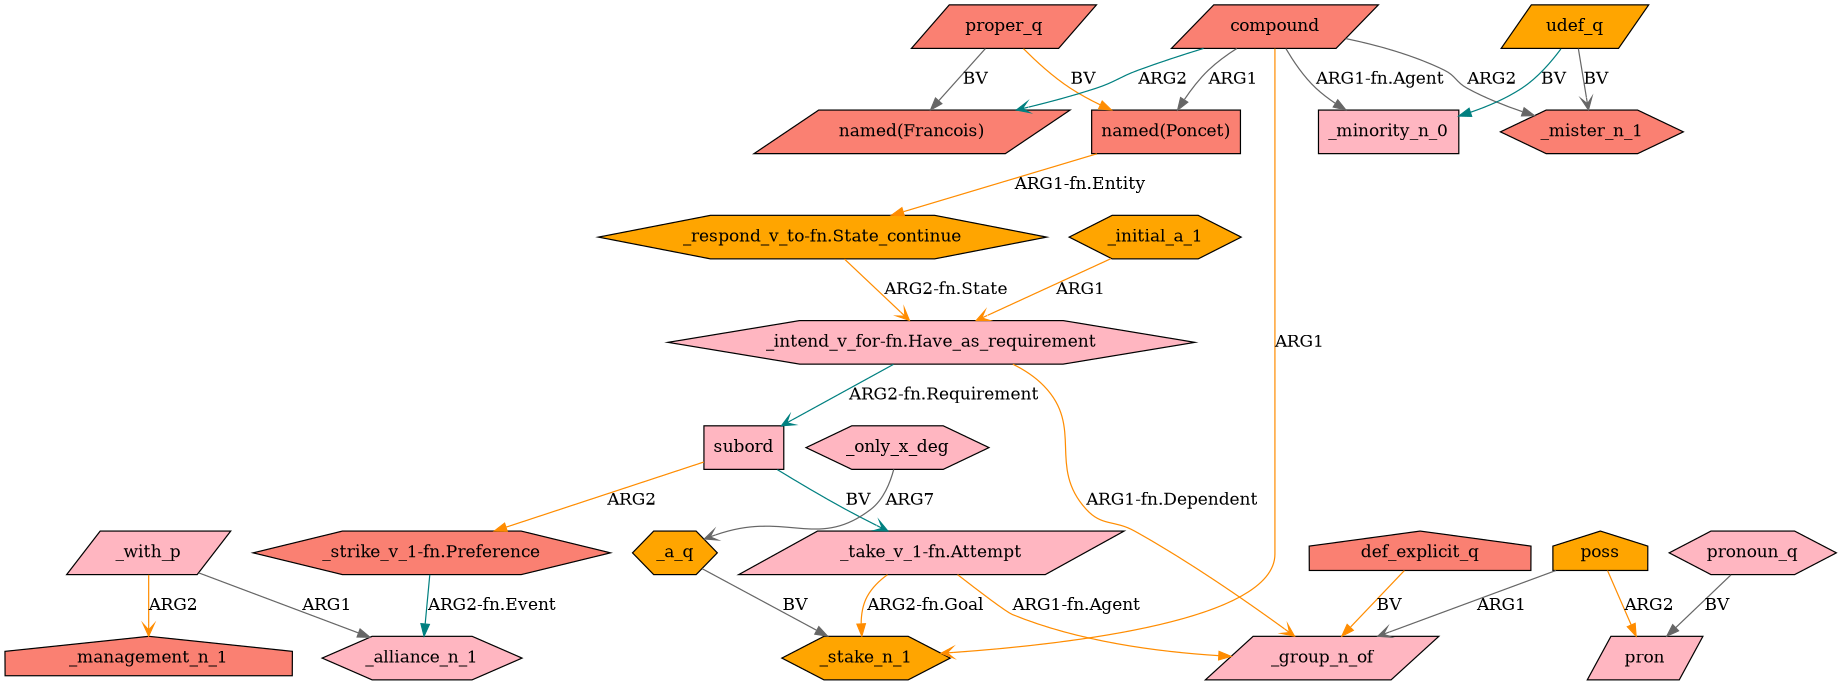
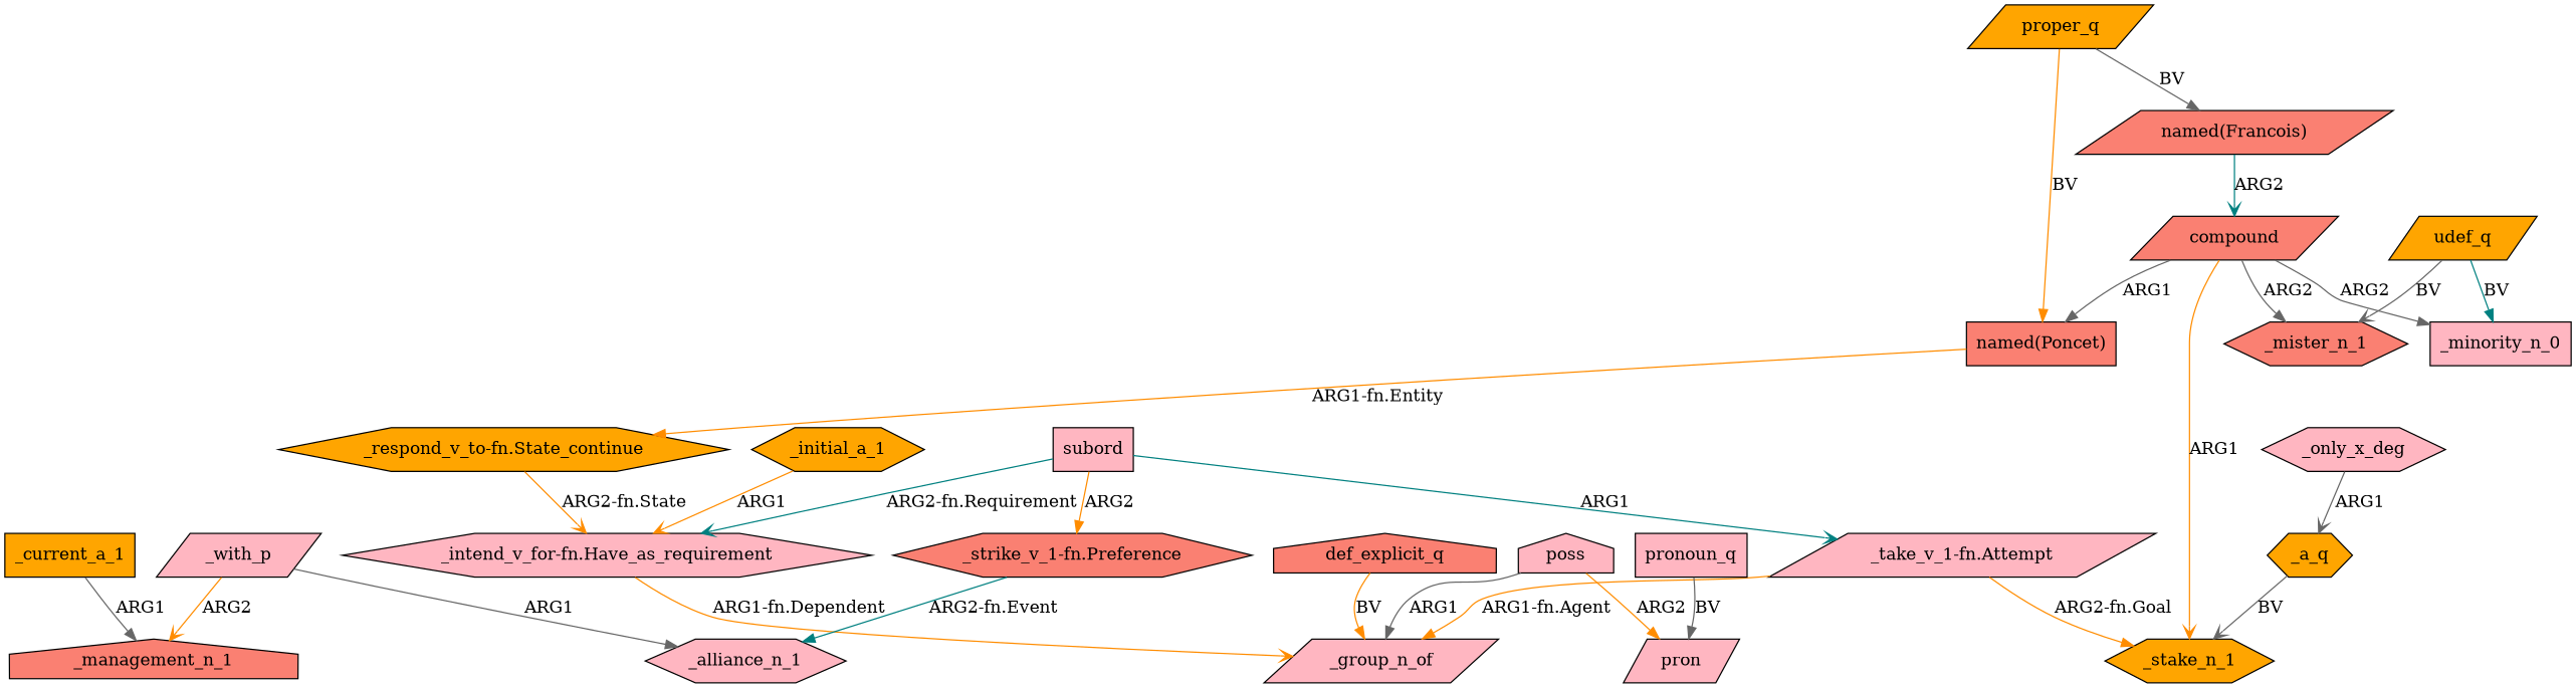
  digraph {
    node [fillcolor=lightpink shape=hexagon style=filled]
    edge [arrowhead=normal color=darkorange]
    _with_p [shape=parallelogram]
    _management_n_1 [fillcolor=salmon shape=house]
    _alliance_n_1
-   proper_q [fillcolor=salmon shape=parallelogram]
+   proper_q [fillcolor=orange shape=parallelogram]
    "named(Francois)" [fillcolor=salmon shape=parallelogram]
    "named(Poncet)" [fillcolor=salmon shape=box]
    "_respond_v_to-fn.State_continue" [fillcolor=orange]
    compound [fillcolor=salmon shape=parallelogram]
    _mister_n_1 [fillcolor=salmon]
    n10 [label=_minority_n_0 shape=box]
    _stake_n_1 [fillcolor=orange]
    udef_q [fillcolor=orange shape=parallelogram]
    _a_q [fillcolor=orange]
    "_take_v_1-fn.Attempt" [shape=parallelogram]
    _group_n_of [shape=parallelogram]
    "_intend_v_for-fn.Have_as_requirement"
    subord [shape=box]
    "_strike_v_1-fn.Preference" [fillcolor=salmon]
    pron [shape=parallelogram]
-   pronoun_q
-   poss [fillcolor=orange shape=house]
+   pronoun_q [shape=box]
+   poss [shape=house]
+   _current_a_1 [fillcolor=orange shape=box]
    _initial_a_1 [fillcolor=orange]
    def_explicit_q [fillcolor=salmon shape=house]
    _only_x_deg
    _with_p -> _management_n_1 [arrowhead=vee label=ARG2]
    _with_p -> _alliance_n_1 [color=gray40 label=ARG1]
    proper_q -> "named(Francois)" [color=gray40 label=BV]
    proper_q -> "named(Poncet)" [label=BV]
    "named(Poncet)" -> "_respond_v_to-fn.State_continue" [label="ARG1-fn.Entity"]
    "_respond_v_to-fn.State_continue" -> "_intend_v_for-fn.Have_as_requirement" [arrowhead=vee label="ARG2-fn.State"]
-   compound -> "named(Francois)" [arrowhead=vee color=teal label=ARG2]
+   "named(Francois)" -> compound [arrowhead=vee color=teal label=ARG2]
    compound -> "named(Poncet)" [color=gray40 label=ARG1]
    compound -> _mister_n_1 [color=gray40 label=ARG2]
-   compound -> n10 [color=gray40 label="ARG1-fn.Agent"]
+   compound -> n10 [color=gray40 label=ARG2]
    compound -> _stake_n_1 [arrowhead=vee label=ARG1]
    udef_q -> _mister_n_1 [arrowhead=vee color=gray40 label=BV]
    udef_q -> n10 [color=teal label=BV]
-   _a_q -> _stake_n_1 [color=gray40 label=BV]
+   _a_q -> _stake_n_1 [arrowhead=vee color=gray40 label=BV]
    "_take_v_1-fn.Attempt" -> _stake_n_1 [label="ARG2-fn.Goal"]
    "_take_v_1-fn.Attempt" -> _group_n_of [label="ARG1-fn.Agent"]
    "_intend_v_for-fn.Have_as_requirement" -> _group_n_of [arrowhead=vee label="ARG1-fn.Dependent"]
-   "_intend_v_for-fn.Have_as_requirement" -> subord [arrowhead=vee color=teal label="ARG2-fn.Requirement"]
-   subord -> "_take_v_1-fn.Attempt" [arrowhead=vee color=teal label=BV]
+   subord -> "_intend_v_for-fn.Have_as_requirement" [arrowhead=vee color=teal label="ARG2-fn.Requirement"]
+   subord -> "_take_v_1-fn.Attempt" [arrowhead=vee color=teal label=ARG1]
    subord -> "_strike_v_1-fn.Preference" [label=ARG2]
    "_strike_v_1-fn.Preference" -> _alliance_n_1 [color=teal label="ARG2-fn.Event"]
    pronoun_q -> pron [color=gray40 label=BV]
-   poss -> _group_n_of [arrowhead=vee color=gray40 label=ARG1]
+   poss -> _group_n_of [color=gray40 label=ARG1]
    poss -> pron [label=ARG2]
+   _current_a_1 -> _management_n_1 [color=gray40 label=ARG1]
    _initial_a_1 -> "_intend_v_for-fn.Have_as_requirement" [arrowhead=vee label=ARG1]
    def_explicit_q -> _group_n_of [label=BV]
-   _only_x_deg -> _a_q [arrowhead=vee color=gray40 label=ARG7]
+   _only_x_deg -> _a_q [arrowhead=vee color=gray40 label=ARG1]
  }
